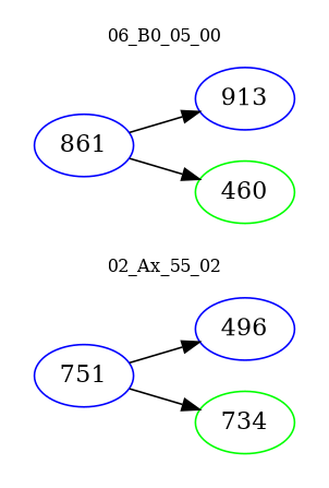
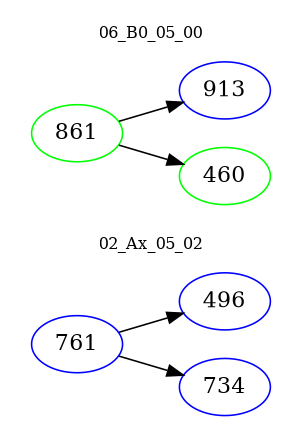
  digraph {
    rankdir=LR
    node [color=blue]
    edge [color=black]
-   n1 [label=751]
-   n2 [color=green label=734]
+   n1 [label=761]
+   n2 [label=734]
    n3 [label=496]
-   n4 [label=861]
+   n4 [color=green label=861]
    n5 [color=green label=460]
    n6 [label=913]
    subgraph cluster_1 {
      color=white
      fontsize=10
-     label="02_Ax_55_02"
+     label="02_Ax_05_02"
      n1
      n2
      n3
    }
    subgraph cluster_2 {
      color=white
      fontsize=10
      label="06_B0_05_00"
      n4
      n5
      n6
    }
    n1 -> n2
    n1 -> n3
    n4 -> n5
    n4 -> n6
  }
